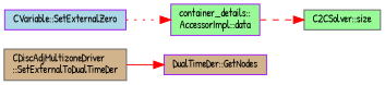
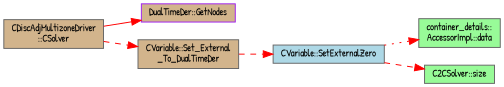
  digraph {
    fontname="Patrick Hand"
    rankdir=LR
    node [color=gray40 fillcolor=tan fontname="Patrick Hand" fontsize=10 shape=box style=filled]
    edge [color=red fontname="Patrick Hand" fontsize=10 labelfontname=Helvetica labelfontsize=10 style=dashed]
-   n1 [fontcolor=black height=0.2 label="CDiscAdjMultizoneDriver\l::SetExternalToDualTimeDer" width=0.4]
+   n1 [fontcolor=black height=0.2 label="CDiscAdjMultizoneDriver\l::CSolver" width=0.4]
    n2 [color=purple height=0.2 label="DualTimeDer::GetNodes" width=0.4]
-   n4 [color=purple fillcolor=lightblue height=0.2 label="CVariable::SetExternalZero" width=0.4]
-   n5 [color=purple fillcolor=palegreen height=0.2 label="container_details::\lAccessorImpl::data" width=0.4]
+   n3 [height=0.2 label="CVariable::Set_External\l_To_DualTimeDer" width=0.4]
+   n4 [fillcolor=lightblue height=0.2 label="CVariable::SetExternalZero" width=0.4]
+   n5 [fillcolor=palegreen height=0.2 label="container_details::\lAccessorImpl::data" width=0.4]
    n6 [fillcolor=palegreen height=0.2 label="C2CSolver::size" width=0.4]
    n1 -> n2 [style=solid]
+   n1 -> n3
+   n3 -> n4
    n4 -> n5 [style=dotted]
-   n5 -> n6
+   n4 -> n6
  }
